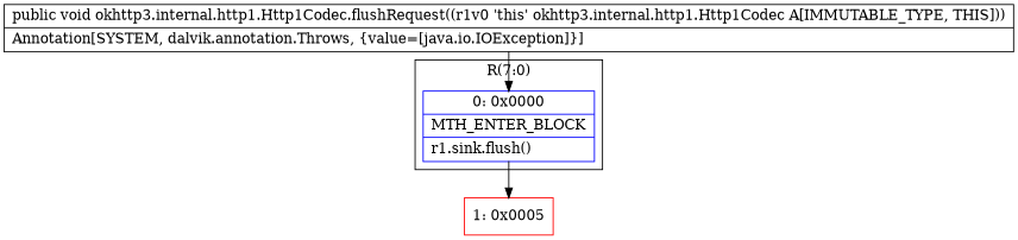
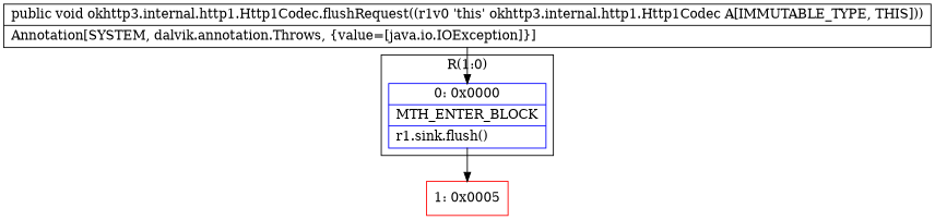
  digraph {
    node [shape=record]
    n1 [color=blue label="{0\:\ 0x0000|MTH_ENTER_BLOCK\l|r1.sink.flush()\l}"]
    n2 [color=red label="{1\:\ 0x0005}"]
    n3 [label="{public void okhttp3.internal.http1.Http1Codec.flushRequest((r1v0 'this' okhttp3.internal.http1.Http1Codec A[IMMUTABLE_TYPE, THIS]))  | Annotation[SYSTEM, dalvik.annotation.Throws, \{value=[java.io.IOException]\}]\l}"]
    subgraph cluster_1 {
-     label="R(7:0)"
+     label="R(1:0)"
      n1
    }
    n1 -> n2
    n3 -> n1
  }
